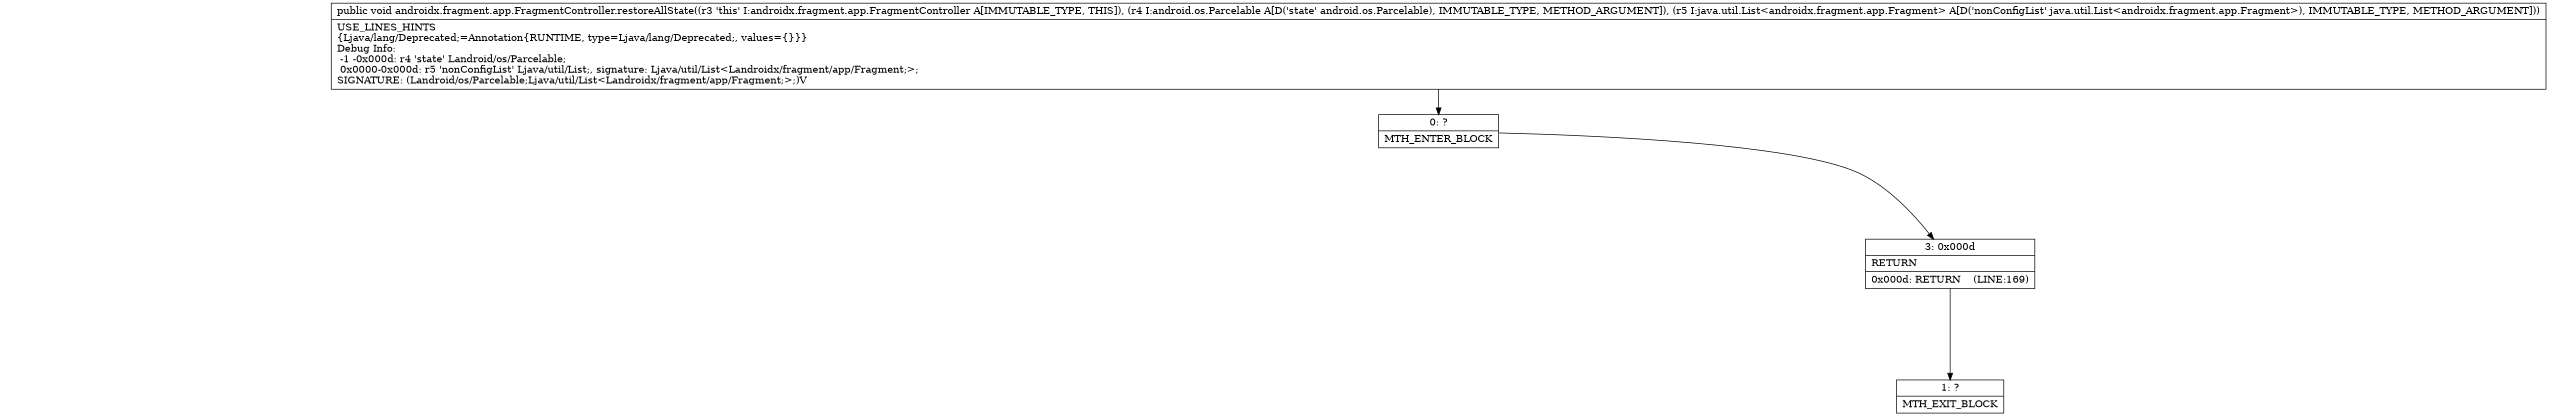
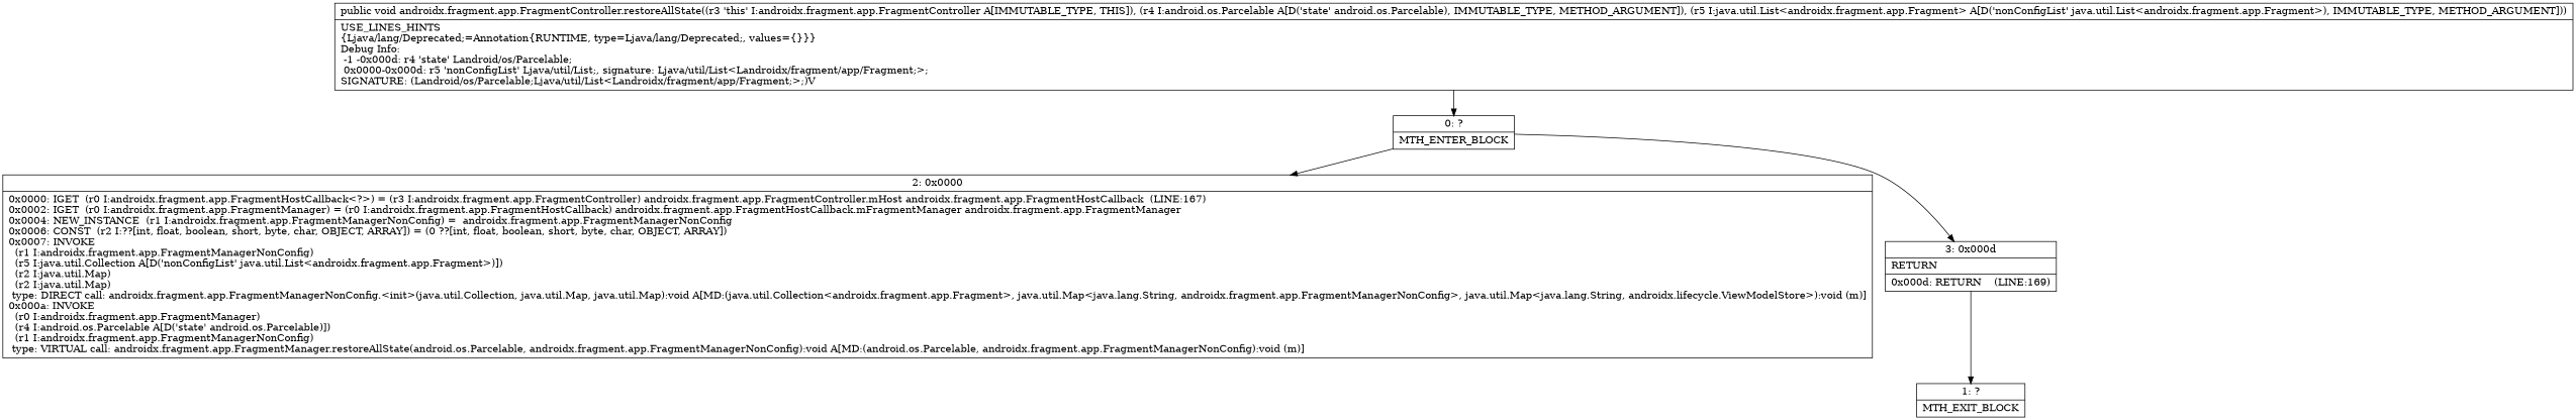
  digraph {
    node [shape=record]
    n1 [label="{0\:\ ?|MTH_ENTER_BLOCK\l}"]
+   n2 [label="{2\:\ 0x0000|0x0000: IGET  (r0 I:androidx.fragment.app.FragmentHostCallback\<?\>) = (r3 I:androidx.fragment.app.FragmentController) androidx.fragment.app.FragmentController.mHost androidx.fragment.app.FragmentHostCallback  (LINE:167)\l0x0002: IGET  (r0 I:androidx.fragment.app.FragmentManager) = (r0 I:androidx.fragment.app.FragmentHostCallback) androidx.fragment.app.FragmentHostCallback.mFragmentManager androidx.fragment.app.FragmentManager \l0x0004: NEW_INSTANCE  (r1 I:androidx.fragment.app.FragmentManagerNonConfig) =  androidx.fragment.app.FragmentManagerNonConfig \l0x0006: CONST  (r2 I:??[int, float, boolean, short, byte, char, OBJECT, ARRAY]) = (0 ??[int, float, boolean, short, byte, char, OBJECT, ARRAY]) \l0x0007: INVOKE  \l  (r1 I:androidx.fragment.app.FragmentManagerNonConfig)\l  (r5 I:java.util.Collection A[D('nonConfigList' java.util.List\<androidx.fragment.app.Fragment\>)])\l  (r2 I:java.util.Map)\l  (r2 I:java.util.Map)\l type: DIRECT call: androidx.fragment.app.FragmentManagerNonConfig.\<init\>(java.util.Collection, java.util.Map, java.util.Map):void A[MD:(java.util.Collection\<androidx.fragment.app.Fragment\>, java.util.Map\<java.lang.String, androidx.fragment.app.FragmentManagerNonConfig\>, java.util.Map\<java.lang.String, androidx.lifecycle.ViewModelStore\>):void (m)]\l0x000a: INVOKE  \l  (r0 I:androidx.fragment.app.FragmentManager)\l  (r4 I:android.os.Parcelable A[D('state' android.os.Parcelable)])\l  (r1 I:androidx.fragment.app.FragmentManagerNonConfig)\l type: VIRTUAL call: androidx.fragment.app.FragmentManager.restoreAllState(android.os.Parcelable, androidx.fragment.app.FragmentManagerNonConfig):void A[MD:(android.os.Parcelable, androidx.fragment.app.FragmentManagerNonConfig):void (m)]\l}"]
    n3 [label="{3\:\ 0x000d|RETURN\l|0x000d: RETURN    (LINE:169)\l}"]
    n4 [label="{1\:\ ?|MTH_EXIT_BLOCK\l}"]
    n5 [label="{public void androidx.fragment.app.FragmentController.restoreAllState((r3 'this' I:androidx.fragment.app.FragmentController A[IMMUTABLE_TYPE, THIS]), (r4 I:android.os.Parcelable A[D('state' android.os.Parcelable), IMMUTABLE_TYPE, METHOD_ARGUMENT]), (r5 I:java.util.List\<androidx.fragment.app.Fragment\> A[D('nonConfigList' java.util.List\<androidx.fragment.app.Fragment\>), IMMUTABLE_TYPE, METHOD_ARGUMENT]))  | USE_LINES_HINTS\l\{Ljava\/lang\/Deprecated;=Annotation\{RUNTIME, type=Ljava\/lang\/Deprecated;, values=\{\}\}\}\lDebug Info:\l  \-1 \-0x000d: r4 'state' Landroid\/os\/Parcelable;\l  0x0000\-0x000d: r5 'nonConfigList' Ljava\/util\/List;, signature: Ljava\/util\/List\<Landroidx\/fragment\/app\/Fragment;\>;\lSIGNATURE: (Landroid\/os\/Parcelable;Ljava\/util\/List\<Landroidx\/fragment\/app\/Fragment;\>;)V\l}"]
+   n1 -> n2
    n1 -> n3
    n3 -> n4
    n5 -> n1
  }
